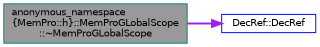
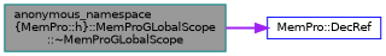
  digraph {
    rankdir=LR
    node [fontname=Helvetica fontsize=10 shape=box style=filled]
    n1 [color=teal fillcolor=grey60 fontcolor=black height=0.2 label="anonymous_namespace\l\{MemPro::h\}::MemProGLobalScope\l::~MemProGLobalScope" width=0.4]
-   n2 [color=blue fillcolor=white height=0.2 label="DecRef::DecRef" width=0.4]
+   n2 [color=blue fillcolor=white height=0.2 label="MemPro::DecRef" width=0.4]
    n1 -> n2 [color=purple fontname=Helvetica fontsize=10 labelfontname=Helvetica labelfontsize=10 style=bold]
  }
